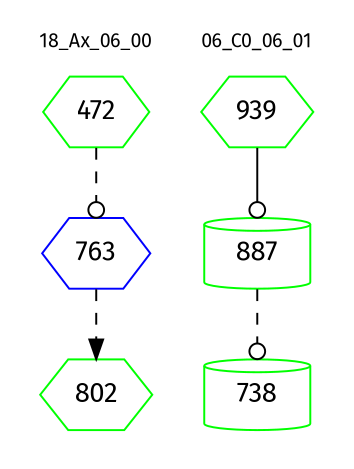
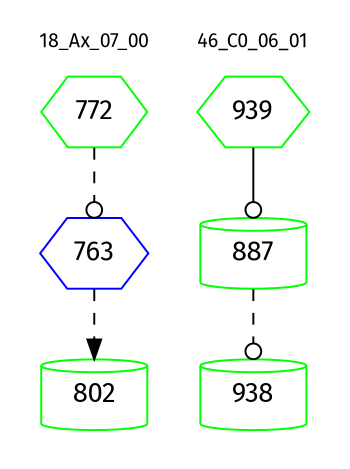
  digraph {
    fontname="Fira Sans"
    node [color=green fontname="Fira Sans" shape=hexagon]
    edge [arrowhead=odot color=black fontname="Fira Sans" style=dashed]
-   n1 [label=472]
+   n1 [label=772]
    n2 [color=blue label=763]
-   n3 [label=802]
+   n3 [label=802 shape=cylinder]
    n4 [label=939]
    n5 [label=887 shape=cylinder]
-   n6 [label=738 shape=cylinder]
+   n6 [label=938 shape=cylinder]
    subgraph cluster_1 {
      color=white
      fontsize=10
-     label="18_Ax_06_00"
+     label="18_Ax_07_00"
      n1
      n2
      n3
    }
    subgraph cluster_2 {
      color=white
      fontsize=10
-     label="06_C0_06_01"
+     label="46_C0_06_01"
      n4
      n5
      n6
    }
    n1 -> n2
    n2 -> n3 [arrowhead=normal]
    n4 -> n5 [style=solid]
    n5 -> n6
  }
